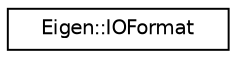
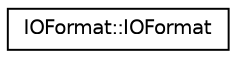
  digraph {
    rankdir=LR
-   n1 [color=black fillcolor=white fontname=Helvetica fontsize=10 height=0.2 label="Eigen::IOFormat" shape=record style=filled width=0.4]
+   n1 [color=black fillcolor=white fontname=Helvetica fontsize=10 height=0.2 label="IOFormat::IOFormat" shape=record style=filled width=0.4]
  }
